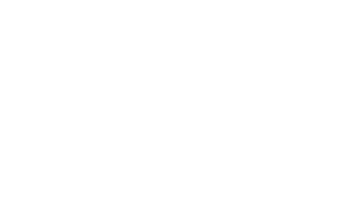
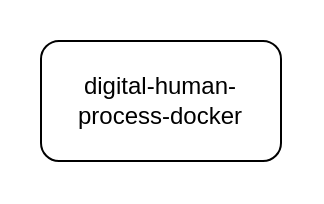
  <mxCell id="0" />
  <mxCell id="1" parent="0" />
+ <mxCell id="2" value="&lt;span style=&quot;font-size: 12px;&quot;&gt;digital-human-process-docker&lt;/span&gt;" style="rounded=1;whiteSpace=wrap;html=1;" vertex="1" parent="1"><mxGeometry x="20" y="20" width="120" height="60" as="geometry" /></mxCell>
